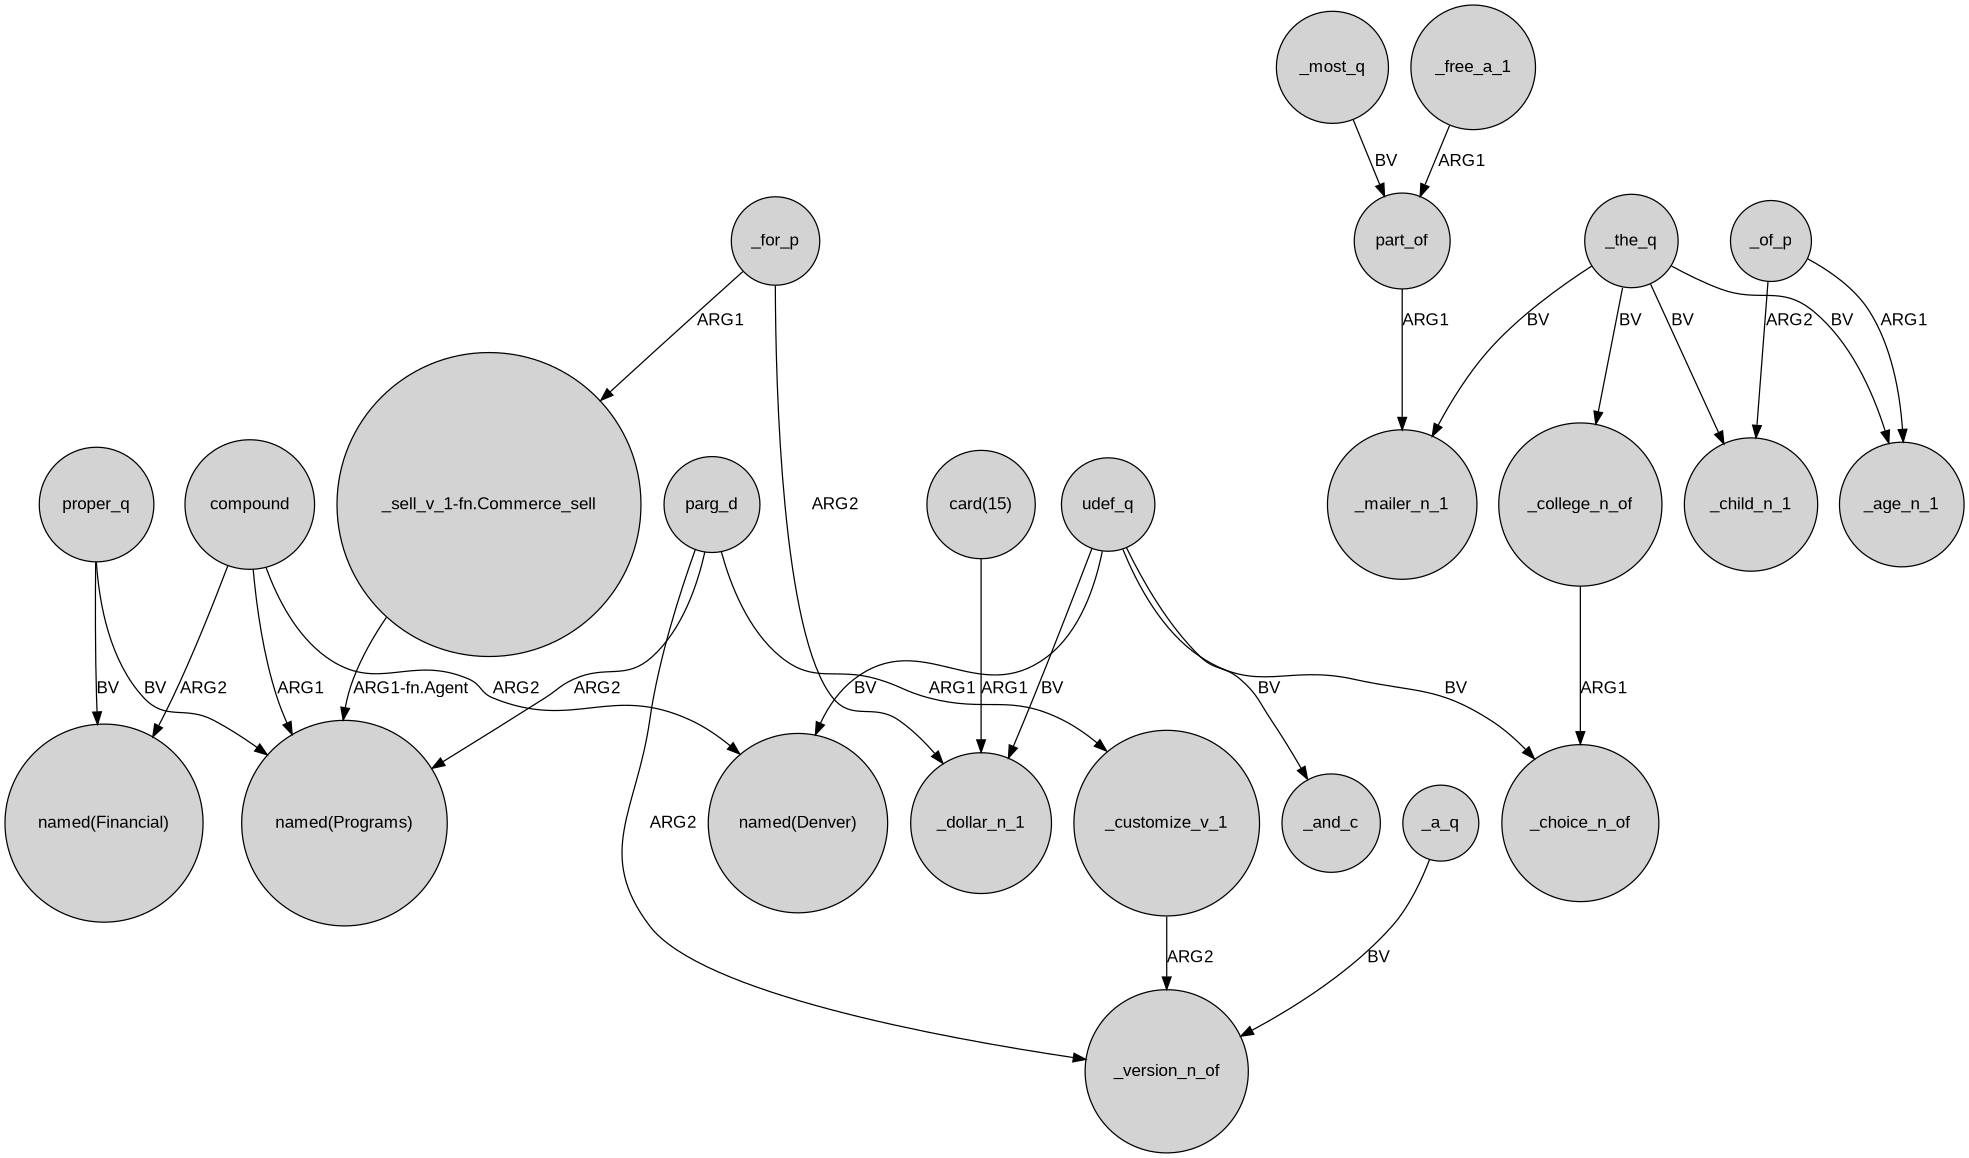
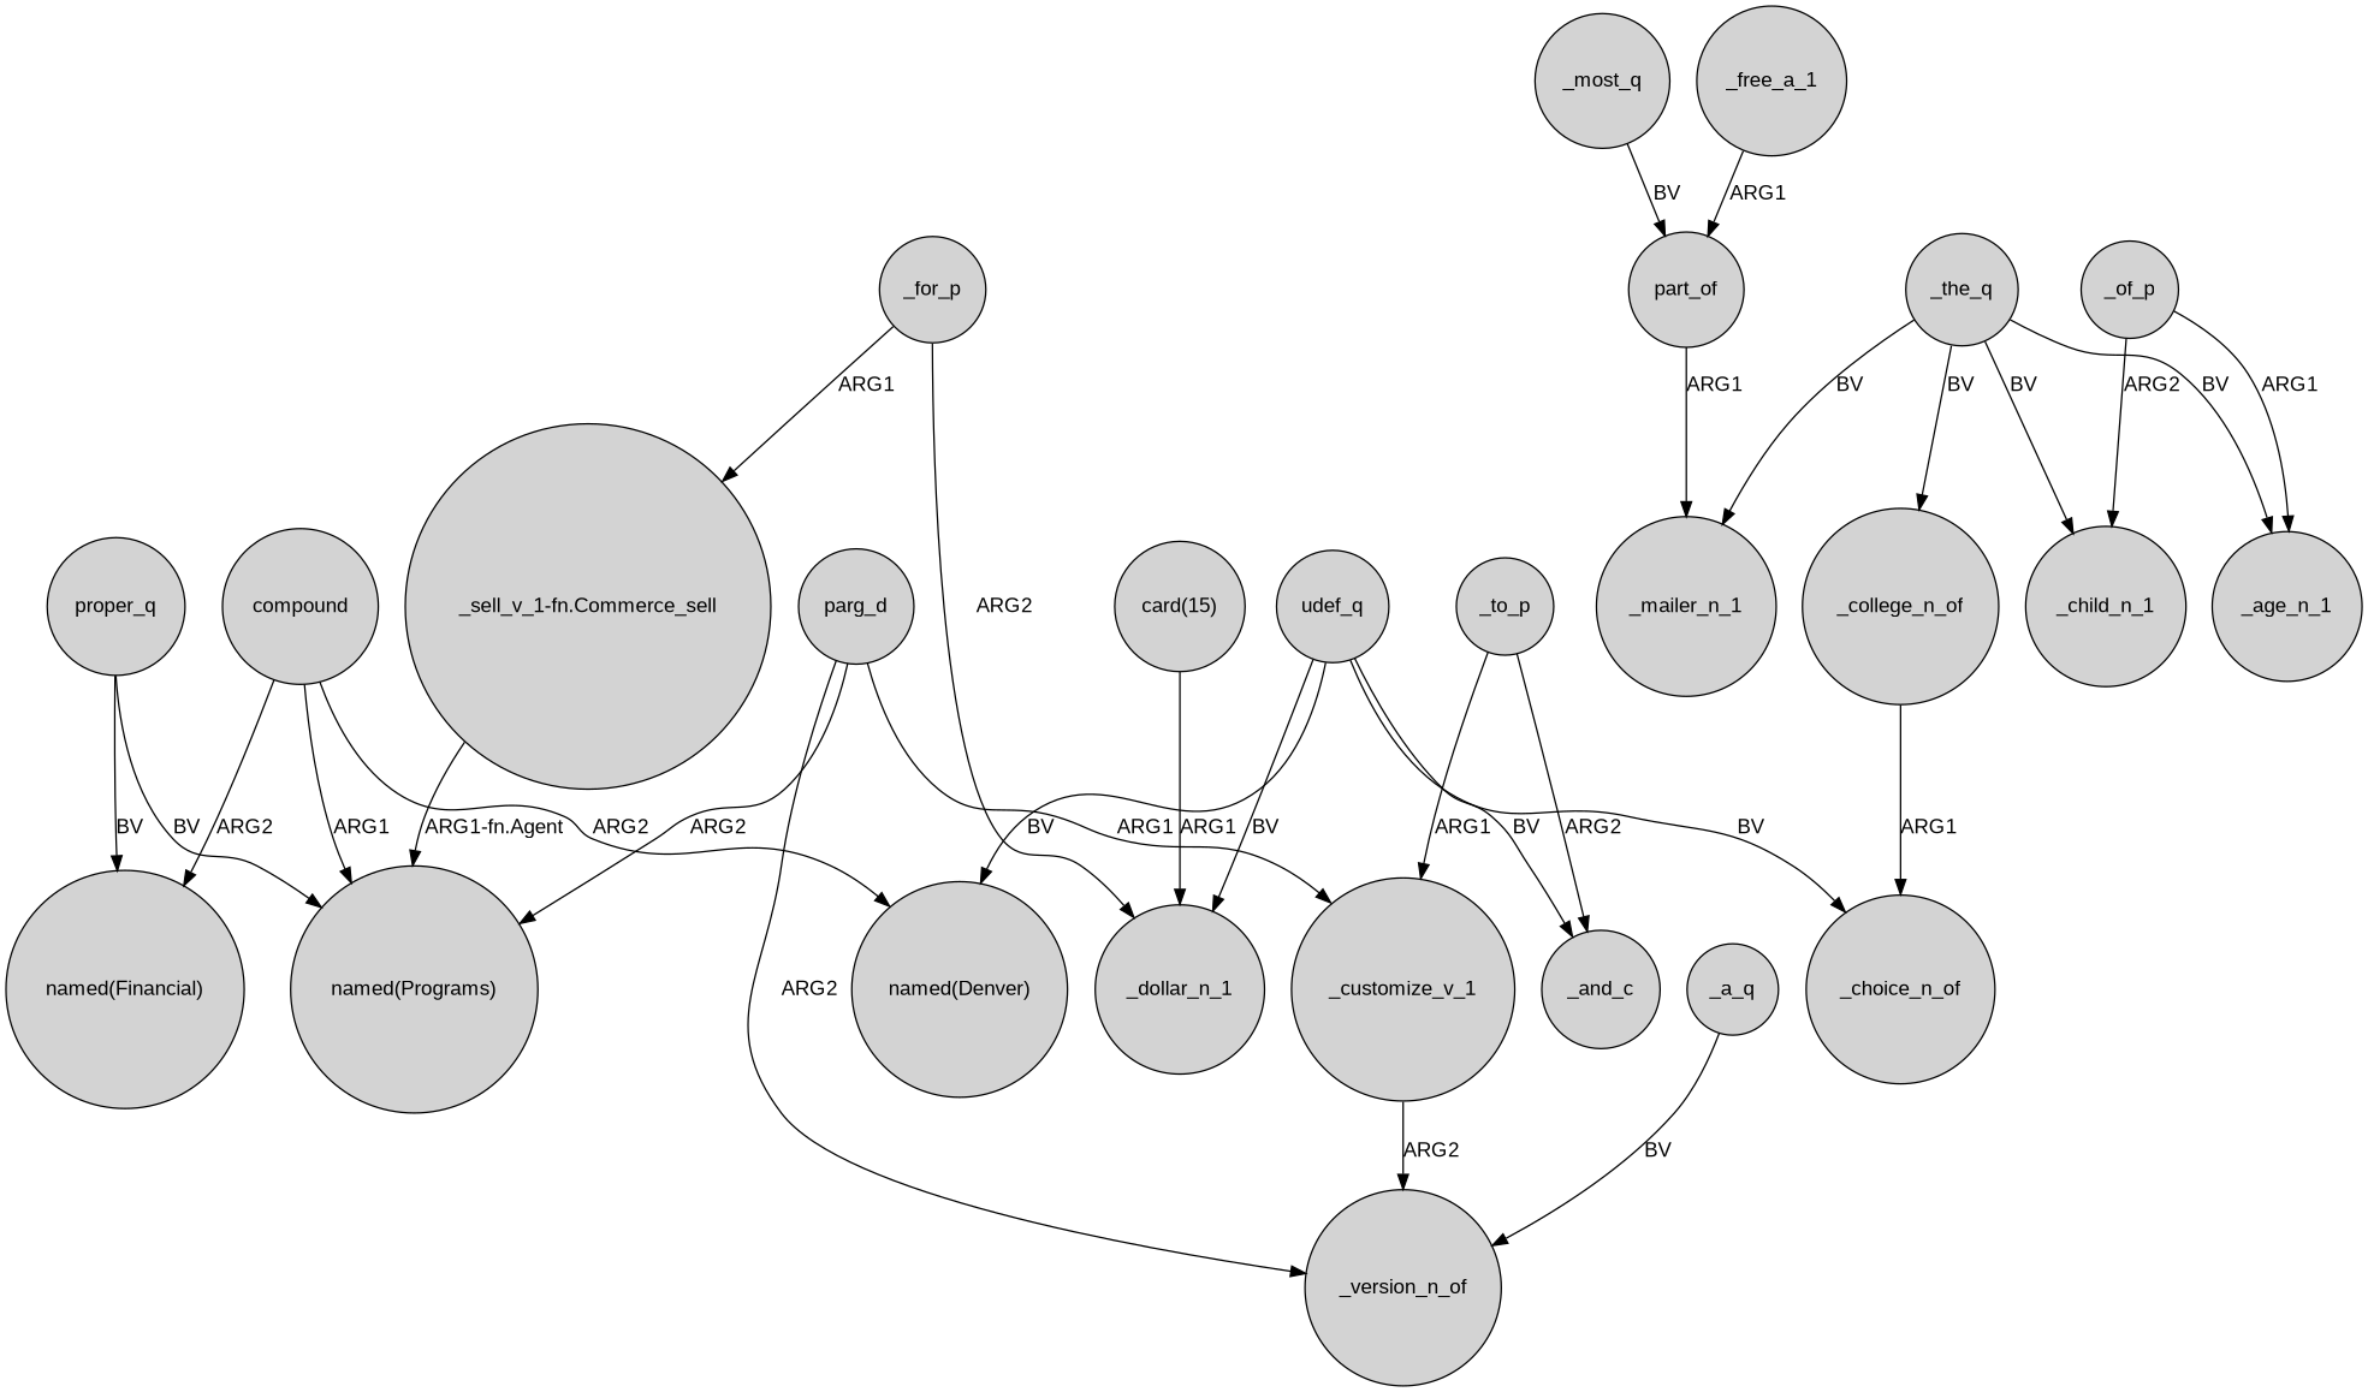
  digraph {
    fontname="Liberation Sans"
    node [fontname="Liberation Sans" shape=circle style=filled]
    edge [fontname="Liberation Sans"]
    "_sell_v_1-fn.Commerce_sell"
    "named(Programs)"
    _for_p
    _dollar_n_1
    compound
    "named(Financial)"
    "named(Denver)"
    parg_d
    _version_n_of
    _customize_v_1
    part_of
    _mailer_n_1
+   _to_p
    _and_c
    _of_p
    _child_n_1
    _age_n_1
    _the_q
    _college_n_of
    _choice_n_of
    proper_q
    udef_q
    _a_q
    _most_q
    "card(15)"
    _free_a_1
    "_sell_v_1-fn.Commerce_sell" -> "named(Programs)" [label="ARG1-fn.Agent"]
    _for_p -> "_sell_v_1-fn.Commerce_sell" [label=ARG1]
    _for_p -> _dollar_n_1 [label=ARG2]
    compound -> "named(Programs)" [label=ARG1]
    compound -> "named(Financial)" [label=ARG2]
    compound -> "named(Denver)" [label=ARG2]
    parg_d -> "named(Programs)" [label=ARG2]
    parg_d -> _version_n_of [label=ARG2]
    parg_d -> _customize_v_1 [label=ARG1]
    _customize_v_1 -> _version_n_of [label=ARG2]
    part_of -> _mailer_n_1 [label=ARG1]
+   _to_p -> _customize_v_1 [label=ARG1]
+   _to_p -> _and_c [label=ARG2]
    _of_p -> _child_n_1 [label=ARG2]
    _of_p -> _age_n_1 [label=ARG1]
    _the_q -> _mailer_n_1 [label=BV]
    _the_q -> _child_n_1 [label=BV]
    _the_q -> _age_n_1 [label=BV]
    _the_q -> _college_n_of [label=BV]
    _college_n_of -> _choice_n_of [label=ARG1]
    proper_q -> "named(Programs)" [label=BV]
    proper_q -> "named(Financial)" [label=BV]
    udef_q -> _dollar_n_1 [label=BV]
    udef_q -> "named(Denver)" [label=BV]
    udef_q -> _and_c [label=BV]
    udef_q -> _choice_n_of [label=BV]
    _a_q -> _version_n_of [label=BV]
    _most_q -> part_of [label=BV]
    "card(15)" -> _dollar_n_1 [label=ARG1]
    _free_a_1 -> part_of [label=ARG1]
  }
